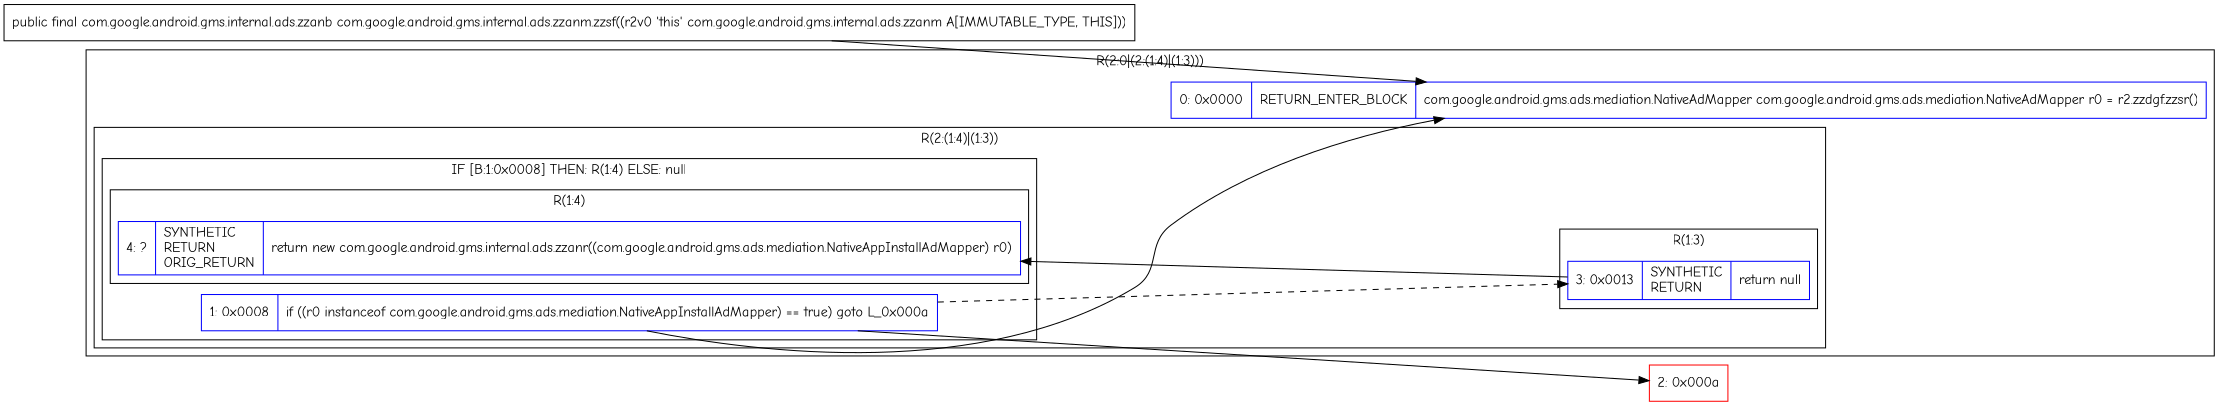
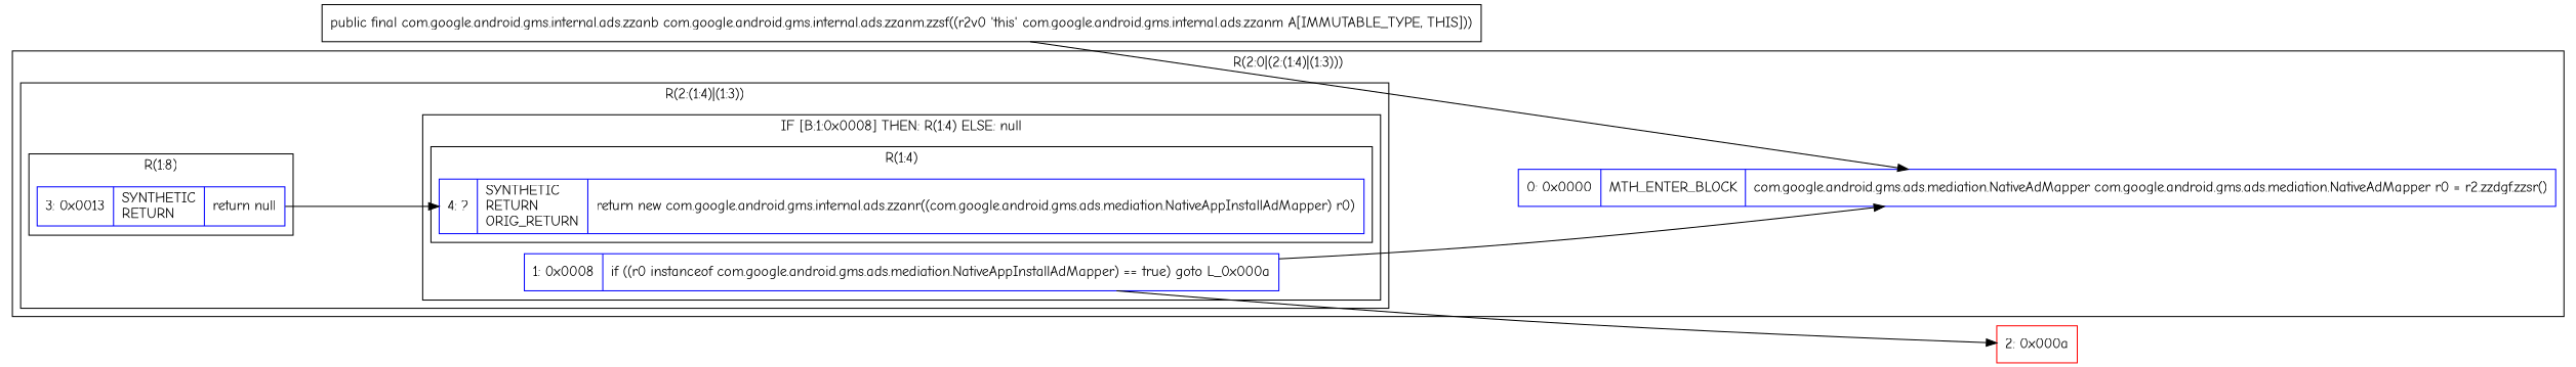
  digraph {
    fontname="Comic Neue"
    rankdir=LR
    node [color=blue fontname="Comic Neue" shape=record]
    edge [fontname="Comic Neue"]
    n1 [label="{4\:\ ?|SYNTHETIC\lRETURN\lORIG_RETURN\l|return new com.google.android.gms.internal.ads.zzanr((com.google.android.gms.ads.mediation.NativeAppInstallAdMapper) r0)\l}"]
    n2 [label="{1\:\ 0x0008|if ((r0 instanceof com.google.android.gms.ads.mediation.NativeAppInstallAdMapper) == true) goto L_0x000a\l}"]
    n3 [label="{3\:\ 0x0013|SYNTHETIC\lRETURN\l|return null\l}"]
-   n4 [label="{0\:\ 0x0000|RETURN_ENTER_BLOCK\l|com.google.android.gms.ads.mediation.NativeAdMapper com.google.android.gms.ads.mediation.NativeAdMapper r0 = r2.zzdgf.zzsr()\l}"]
+   n4 [label="{0\:\ 0x0000|MTH_ENTER_BLOCK\l|com.google.android.gms.ads.mediation.NativeAdMapper com.google.android.gms.ads.mediation.NativeAdMapper r0 = r2.zzdgf.zzsr()\l}"]
    n5 [color=red label="{2\:\ 0x000a}"]
    n6 [label="{public final com.google.android.gms.internal.ads.zzanb com.google.android.gms.internal.ads.zzanm.zzsf((r2v0 'this' com.google.android.gms.internal.ads.zzanm A[IMMUTABLE_TYPE, THIS])) }" color=""]
    subgraph cluster_1 {
      label="R(2:0|(2:(1:4)|(1:3)))"
      n4
      subgraph cluster_2 {
        label="R(2:(1:4)|(1:3))"
        subgraph cluster_3 {
          label="IF [B:1:0x0008] THEN: R(1:4) ELSE: null"
          n2
          subgraph cluster_4 {
            label="R(1:4)"
            n1
          }
        }
        subgraph cluster_5 {
-         label="R(1:3)"
+         label="R(1:8)"
          n3
        }
      }
    }
-   n2 -> n3 [style=dashed]
    n2 -> n4
    n2 -> n5
    n3 -> n1
    n6 -> n4
  }
